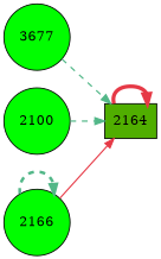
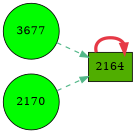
  digraph {
    rankdir=LR
    node [fillcolor="#01fd00" shape=circle style=filled]
    edge [color="#52b788" penwidth=1.43 style=dashed]
    n1 [label=3677]
    n2 [fillcolor="#50ae00" label=2164 shape=box]
-   n3 [label=2100]
-   n4 [label=2166]
+   n3 [label=2170]
    n1 -> n2
    n2 -> n2 [color="#e63946" penwidth=4.00 style=""]
    n3 -> n2
-   n4 -> n2 [color="#e63946" penwidth=1.33 style=""]
-   n4 -> n4 [penwidth=3.00]
  }
